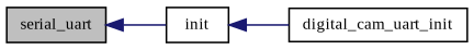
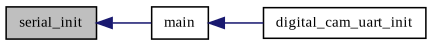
  digraph {
    fontname="Liberation Serif"
    rankdir=LR
    node [color=black fillcolor=white fontname="Liberation Serif" fontsize=10 shape=record style=filled]
    edge [color=midnightblue dir=back fontname="Liberation Serif" fontsize=10 labelfontname=FreeSans labelfontsize=10 style=solid]
-   n1 [fillcolor=grey75 fontcolor=black height=0.2 label=serial_uart width=0.4]
-   n2 [height=0.2 label=init width=0.4]
+   n1 [fillcolor=grey75 fontcolor=black height=0.2 label=serial_init width=0.4]
+   n2 [height=0.2 label=main width=0.4]
    n3 [height=0.2 label=digital_cam_uart_init width=0.4]
    n1 -> n2
    n2 -> n3
  }
